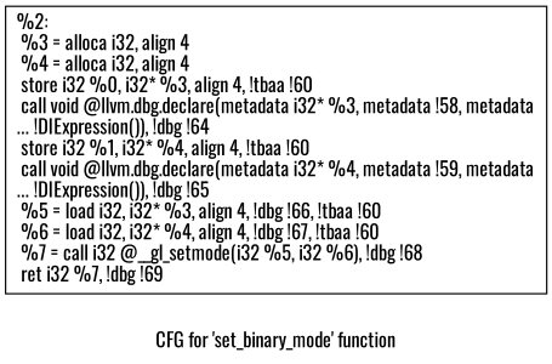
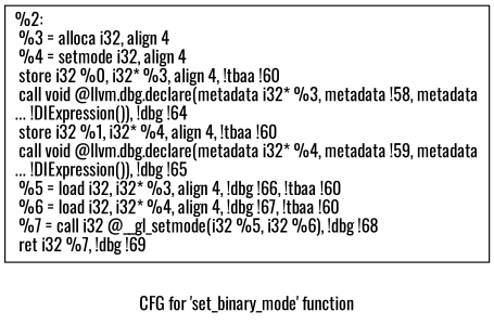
  digraph {
    label="CFG for 'set_binary_mode' function"
    fontname=Oswald
-   n1 [label="{%2:\l  %3 = alloca i32, align 4\l  %4 = alloca i32, align 4\l  store i32 %0, i32* %3, align 4, !tbaa !60\l  call void @llvm.dbg.declare(metadata i32* %3, metadata !58, metadata\l... !DIExpression()), !dbg !64\l  store i32 %1, i32* %4, align 4, !tbaa !60\l  call void @llvm.dbg.declare(metadata i32* %4, metadata !59, metadata\l... !DIExpression()), !dbg !65\l  %5 = load i32, i32* %3, align 4, !dbg !66, !tbaa !60\l  %6 = load i32, i32* %4, align 4, !dbg !67, !tbaa !60\l  %7 = call i32 @__gl_setmode(i32 %5, i32 %6), !dbg !68\l  ret i32 %7, !dbg !69\l}" shape=record fontname=Oswald]
+   n1 [label="{%2:\l  %3 = alloca i32, align 4\l  %4 = setmode i32, align 4\l  store i32 %0, i32* %3, align 4, !tbaa !60\l  call void @llvm.dbg.declare(metadata i32* %3, metadata !58, metadata\l... !DIExpression()), !dbg !64\l  store i32 %1, i32* %4, align 4, !tbaa !60\l  call void @llvm.dbg.declare(metadata i32* %4, metadata !59, metadata\l... !DIExpression()), !dbg !65\l  %5 = load i32, i32* %3, align 4, !dbg !66, !tbaa !60\l  %6 = load i32, i32* %4, align 4, !dbg !67, !tbaa !60\l  %7 = call i32 @__gl_setmode(i32 %5, i32 %6), !dbg !68\l  ret i32 %7, !dbg !69\l}" shape=record fontname=Oswald]
  }
